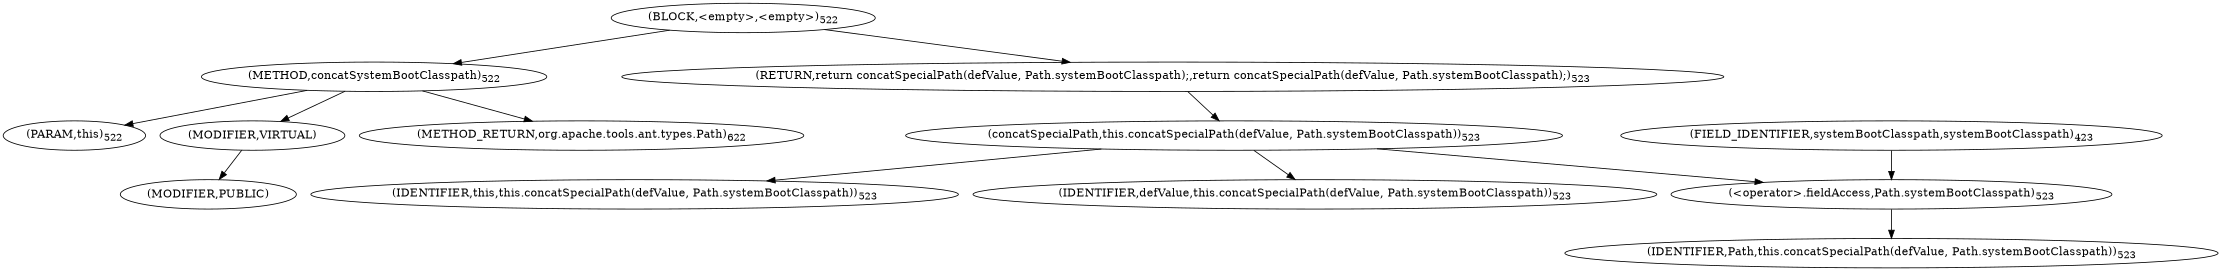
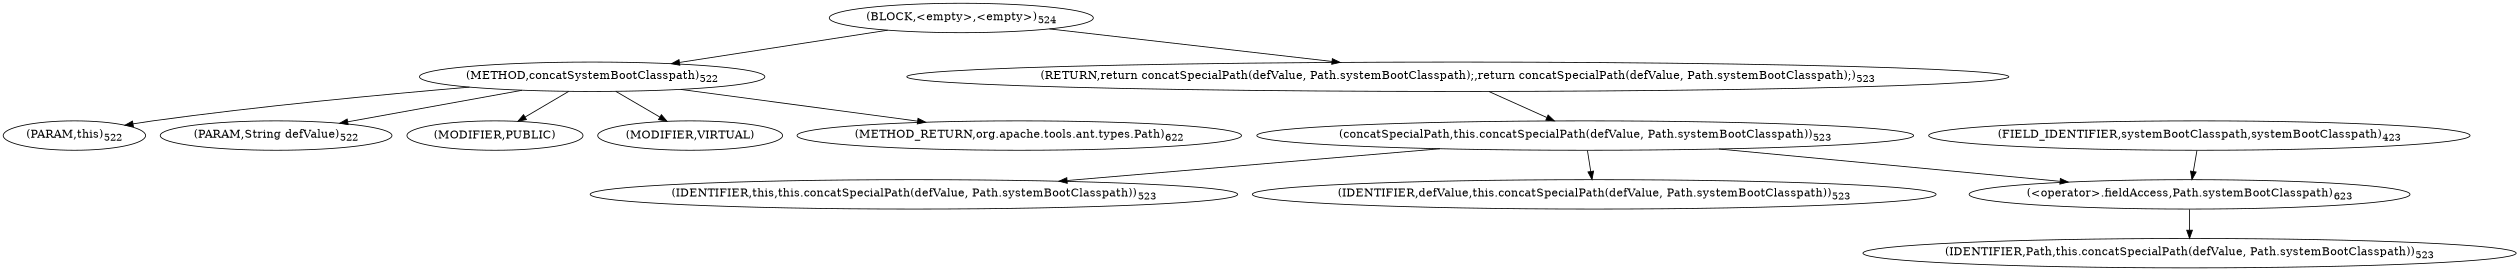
  digraph {
    n1 [label=<(METHOD,concatSystemBootClasspath)<SUB>522</SUB>>]
    n2 [label=<(PARAM,this)<SUB>522</SUB>>]
+   n3 [label=<(PARAM,String defValue)<SUB>522</SUB>>]
    n4 [label=<(MODIFIER,PUBLIC)>]
    n5 [label=<(MODIFIER,VIRTUAL)>]
    n6 [label=<(METHOD_RETURN,org.apache.tools.ant.types.Path)<SUB>622</SUB>>]
-   n7 [label=<(BLOCK,&lt;empty&gt;,&lt;empty&gt;)<SUB>522</SUB>>]
+   n7 [label=<(BLOCK,&lt;empty&gt;,&lt;empty&gt;)<SUB>524</SUB>>]
    n8 [label=<(RETURN,return concatSpecialPath(defValue, Path.systemBootClasspath);,return concatSpecialPath(defValue, Path.systemBootClasspath);)<SUB>523</SUB>>]
    n9 [label=<(concatSpecialPath,this.concatSpecialPath(defValue, Path.systemBootClasspath))<SUB>523</SUB>>]
    n10 [label=<(IDENTIFIER,this,this.concatSpecialPath(defValue, Path.systemBootClasspath))<SUB>523</SUB>>]
    n11 [label=<(IDENTIFIER,defValue,this.concatSpecialPath(defValue, Path.systemBootClasspath))<SUB>523</SUB>>]
-   n12 [label=<(&lt;operator&gt;.fieldAccess,Path.systemBootClasspath)<SUB>523</SUB>>]
+   n12 [label=<(&lt;operator&gt;.fieldAccess,Path.systemBootClasspath)<SUB>623</SUB>>]
    n13 [label=<(IDENTIFIER,Path,this.concatSpecialPath(defValue, Path.systemBootClasspath))<SUB>523</SUB>>]
    n14 [label=<(FIELD_IDENTIFIER,systemBootClasspath,systemBootClasspath)<SUB>423</SUB>>]
    n1 -> n2
-   n5 -> n4
+   n1 -> n3
+   n1 -> n4
    n1 -> n5
    n1 -> n6
    n7 -> n1
    n7 -> n8
    n8 -> n9
    n9 -> n10
    n9 -> n11
    n9 -> n12
    n12 -> n13
    n14 -> n12
  }
